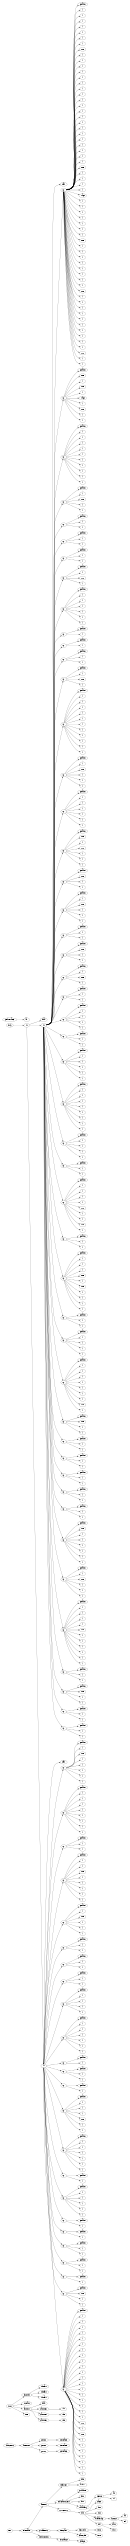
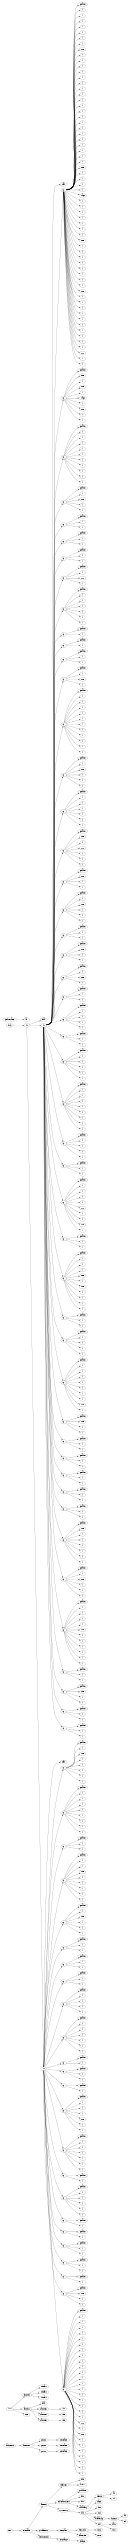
  digraph {
    rankdir=LR
    n1 [label=TEI]
    n2 [label=teiHeader]
    n3 [label=fileDesc]
    n4 [label=profileDesc]
    n5 [label=revisionDesc]
    n6 [label=titleStmt]
    n7 [label=publicationStmt]
    n8 [label=sourceDesc]
    n9 [label=textClass]
    n10 [label=listChange]
    n11 [label=title]
    n12 [label=author]
    n13 [label=publisher]
    n14 [label=idno]
    n15 [label=idno]
    n16 [label=availability]
    n17 [label=bibl]
    n18 [label=licence]
    n19 [label=ab]
    n20 [label=ref]
    n21 [label=name]
    n22 [label=idno]
    n23 [label=idno]
    n24 [label=availability]
    n25 [label=bibl]
    n26 [label=licence]
    n27 [label=date]
    n28 [label=idno]
    n29 [label=ab]
    n30 [label=ref]
    n31 [label=particDesc]
    n32 [label=listPerson]
    n33 [label=keywords]
    n34 [label=classCode]
    n35 [label=person]
    n36 [label=person]
    n37 [label=person]
    n38 [label=persName]
    n39 [label=persName]
    n40 [label=persName]
    n41 [label=term]
    n42 [label=term]
    n43 [label=change]
    n44 [label=front]
    n45 [label=docTitle]
-   n46 [label=docDate]
    n47 [label=castList]
    n48 [label=note]
    n49 [label=body]
    n50 [label=div]
    n51 [label=titlePart]
    n52 [label=titlePart]
    n53 [label=titlePart]
    n54 [label=performance]
    n55 [label=ab]
    n56 [label=head]
    n57 [label=castItem]
    n58 [label=castItem]
    n59 [label=castItem]
    n60 [label=role]
    n61 [label=role]
    n62 [label=role]
    n63 [label=head]
    n64 [label=div]
    n65 [label=div]
    n66 [label=head]
    n67 [label=sp]
    n68 [label=sp]
    n69 [label=sp]
    n70 [label=sp]
    n71 [label=sp]
    n72 [label=sp]
    n73 [label=sp]
    n74 [label=sp]
    n75 [label=sp]
    n76 [label=sp]
    n77 [label=sp]
    n78 [label=sp]
    n79 [label=sp]
    n80 [label=sp]
    n81 [label=sp]
    n82 [label=sp]
    n83 [label=sp]
    n84 [label=sp]
    n85 [label=sp]
    n86 [label=sp]
    n87 [label=sp]
    n88 [label=sp]
    n89 [label=sp]
    n90 [label=sp]
    n91 [label=sp]
    n92 [label=sp]
    n93 [label=sp]
    n94 [label=sp]
    n95 [label=sp]
    n96 [label=sp]
    n97 [label=sp]
    n98 [label=sp]
    n99 [label=sp]
    n100 [label=sp]
    n101 [label=sp]
    n102 [label=sp]
    n103 [label=sp]
    n104 [label=sp]
    n105 [label=sp]
    n106 [label=sp]
    n107 [label=sp]
    n108 [label=sp]
    n109 [label=sp]
    n110 [label=sp]
    n111 [label=sp]
    n112 [label=sp]
    n113 [label=sp]
    n114 [label=sp]
    n115 [label=head]
    n116 [label=sp]
    n117 [label=sp]
    n118 [label=sp]
    n119 [label=sp]
    n120 [label=sp]
    n121 [label=sp]
    n122 [label=sp]
    n123 [label=sp]
    n124 [label=sp]
    n125 [label=sp]
    n126 [label=sp]
    n127 [label=sp]
    n128 [label=sp]
    n129 [label=sp]
    n130 [label=sp]
    n131 [label=sp]
    n132 [label=sp]
    n133 [label=sp]
    n134 [label=sp]
    n135 [label=sp]
    n136 [label=sp]
    n137 [label=sp]
    n138 [label=sp]
    n139 [label=sp]
    n140 [label=speaker]
    n141 [label=l]
    n142 [label=l]
    n143 [label=l]
    n144 [label=l]
    n145 [label=l]
    n146 [label=l]
    n147 [label=l]
    n148 [label=note]
    n149 [label=l]
    n150 [label=l]
    n151 [label=l]
    n152 [label=l]
    n153 [label=l]
    n154 [label=l]
    n155 [label=l]
    n156 [label=l]
    n157 [label=l]
    n158 [label=l]
    n159 [label=l]
    n160 [label=l]
    n161 [label=l]
    n162 [label=l]
    n163 [label=l]
    n164 [label=l]
    n165 [label=l]
    n166 [label=l]
    n167 [label=l]
    n168 [label=l]
    n169 [label=note]
    n170 [label=l]
    n171 [label=l]
    n172 [label=l]
    n173 [label=l]
    n174 [label=stage]
    n175 [label=l]
    n176 [label=l]
    n177 [label=l]
    n178 [label=l]
    n179 [label=l]
    n180 [label=l]
    n181 [label=l]
    n182 [label=note]
    n183 [label=l]
    n184 [label=l]
    n185 [label=l]
    n186 [label=l]
    n187 [label=l]
    n188 [label=l]
    n189 [label=l]
    n190 [label=l]
    n191 [label=note]
    n192 [label=l]
    n193 [label=l]
    n194 [label=l]
    n195 [label=l]
    n196 [label=l]
    n197 [label=l]
    n198 [label=l]
    n199 [label=l]
    n200 [label=l]
    n201 [label=l]
    n202 [label=note]
    n203 [label=l]
    n204 [label=l]
    n205 [label=speaker]
    n206 [label=note]
    n207 [label=l]
    n208 [label=note]
    n209 [label=l]
    n210 [label=stage]
    n211 [label=l]
    n212 [label=note]
    n213 [label=l]
    n214 [label=l]
    n215 [label=speaker]
    n216 [label=l]
    n217 [label=l]
    n218 [label=l]
    n219 [label=l]
    n220 [label=l]
    n221 [label=l]
    n222 [label=l]
    n223 [label=l]
    n224 [label=l]
    n225 [label=l]
    n226 [label=speaker]
    n227 [label=l]
    n228 [label=note]
    n229 [label=l]
    n230 [label=l]
    n231 [label=speaker]
    n232 [label=l]
    n233 [label=l]
    n234 [label=speaker]
    n235 [label=l]
    n236 [label=l]
    n237 [label=speaker]
    n238 [label=l]
    n239 [label=l]
    n240 [label=speaker]
    n241 [label=l]
    n242 [label=note]
    n243 [label=l]
    n244 [label=speaker]
    n245 [label=l]
    n246 [label=l]
    n247 [label=l]
    n248 [label=l]
    n249 [label=l]
    n250 [label=l]
    n251 [label=speaker]
    n252 [label=l]
    n253 [label=speaker]
    n254 [label=l]
    n255 [label=speaker]
    n256 [label=l]
    n257 [label=l]
    n258 [label=speaker]
    n259 [label=l]
    n260 [label=note]
    n261 [label=l]
    n262 [label=speaker]
    n263 [label=l]
    n264 [label=l]
    n265 [label=l]
    n266 [label=l]
    n267 [label=l]
    n268 [label=l]
    n269 [label=l]
    n270 [label=l]
    n271 [label=l]
    n272 [label=l]
    n273 [label=l]
    n274 [label=speaker]
    n275 [label=l]
    n276 [label=note]
    n277 [label=l]
    n278 [label=l]
    n279 [label=l]
    n280 [label=speaker]
    n281 [label=l]
    n282 [label=l]
    n283 [label=l]
    n284 [label=l]
    n285 [label=l]
    n286 [label=l]
    n287 [label=speaker]
    n288 [label=note]
    n289 [label=l]
    n290 [label=note]
    n291 [label=l]
    n292 [label=l]
    n293 [label=l]
    n294 [label=speaker]
    n295 [label=note]
    n296 [label=l]
    n297 [label=l]
    n298 [label=speaker]
    n299 [label=l]
    n300 [label=note]
    n301 [label=l]
    n302 [label=l]
    n303 [label=l]
    n304 [label=speaker]
    n305 [label=l]
    n306 [label=l]
    n307 [label=speaker]
    n308 [label=note]
    n309 [label=l]
    n310 [label=l]
    n311 [label=speaker]
    n312 [label=l]
    n313 [label=note]
    n314 [label=l]
    n315 [label=speaker]
    n316 [label=l]
    n317 [label=l]
    n318 [label=speaker]
    n319 [label=l]
    n320 [label=l]
    n321 [label=l]
    n322 [label=l]
    n323 [label=speaker]
    n324 [label=l]
    n325 [label=l]
    n326 [label=speaker]
    n327 [label=l]
    n328 [label=l]
    n329 [label=l]
    n330 [label=l]
    n331 [label=l]
    n332 [label=speaker]
    n333 [label=l]
    n334 [label=l]
    n335 [label=l]
    n336 [label=l]
    n337 [label=l]
    n338 [label=l]
    n339 [label=l]
    n340 [label=l]
    n341 [label=speaker]
    n342 [label=l]
    n343 [label=l]
    n344 [label=l]
    n345 [label=l]
    n346 [label=speaker]
    n347 [label=l]
    n348 [label=l]
    n349 [label=speaker]
    n350 [label=l]
    n351 [label=l]
    n352 [label=l]
    n353 [label=l]
    n354 [label=note]
    n355 [label=l]
    n356 [label=l]
    n357 [label=note]
    n358 [label=l]
    n359 [label=speaker]
    n360 [label=l]
    n361 [label=l]
    n362 [label=speaker]
    n363 [label=l]
    n364 [label=l]
    n365 [label=l]
    n366 [label=note]
    n367 [label=l]
    n368 [label=note]
    n369 [label=l]
    n370 [label=l]
    n371 [label=l]
    n372 [label=l]
    n373 [label=speaker]
    n374 [label=l]
    n375 [label=l]
    n376 [label=speaker]
    n377 [label=l]
    n378 [label=l]
    n379 [label=l]
    n380 [label=l]
    n381 [label=speaker]
    n382 [label=l]
    n383 [label=l]
    n384 [label=l]
    n385 [label=l]
    n386 [label=l]
    n387 [label=l]
    n388 [label=l]
    n389 [label=note]
    n390 [label=l]
    n391 [label=speaker]
    n392 [label=note]
    n393 [label=l]
    n394 [label=l]
    n395 [label=speaker]
    n396 [label=l]
    n397 [label=l]
    n398 [label=speaker]
    n399 [label=l]
    n400 [label=l]
    n401 [label=speaker]
    n402 [label=l]
    n403 [label=l]
    n404 [label=speaker]
    n405 [label=l]
    n406 [label=l]
    n407 [label=speaker]
    n408 [label=l]
    n409 [label=l]
    n410 [label=speaker]
    n411 [label=note]
    n412 [label=l]
    n413 [label=l]
    n414 [label=l]
    n415 [label=l]
    n416 [label=l]
    n417 [label=l]
    n418 [label=speaker]
    n419 [label=l]
    n420 [label=note]
    n421 [label=l]
    n422 [label=l]
    n423 [label=l]
    n424 [label=speaker]
    n425 [label=l]
    n426 [label=l]
    n427 [label=l]
    n428 [label=l]
    n429 [label=note]
    n430 [label=l]
    n431 [label=l]
    n432 [label=l]
    n433 [label=l]
    n434 [label=l]
    n435 [label=l]
    n436 [label=speaker]
    n437 [label=l]
    n438 [label=l]
    n439 [label=speaker]
    n440 [label=note]
    n441 [label=l]
    n442 [label=l]
    n443 [label=speaker]
    n444 [label=l]
    n445 [label=l]
    n446 [label=speaker]
    n447 [label=l]
    n448 [label=l]
    n449 [label=speaker]
    n450 [label=l]
    n451 [label=note]
    n452 [label=l]
    n453 [label=l]
    n454 [label=l]
    n455 [label=l]
    n456 [label=l]
    n457 [label=speaker]
    n458 [label=l]
    n459 [label=l]
    n460 [label=l]
    n461 [label=l]
    n462 [label=l]
    n463 [label=l]
    n464 [label=l]
    n465 [label=l]
    n466 [label=speaker]
    n467 [label=l]
    n468 [label=l]
    n469 [label=speaker]
    n470 [label=l]
    n471 [label=l]
    n472 [label=note]
    n473 [label=l]
    n474 [label=l]
    n475 [label=l]
    n476 [label=l]
    n477 [label=l]
    n478 [label=speaker]
    n479 [label=l]
    n480 [label=note]
    n481 [label=l]
    n482 [label=l]
    n483 [label=l]
    n484 [label=speaker]
    n485 [label=l]
    n486 [label=l]
    n487 [label=speaker]
    n488 [label=l]
    n489 [label=l]
    n490 [label=speaker]
    n491 [label=l]
    n492 [label=l]
    n493 [label=speaker]
    n494 [label=l]
    n495 [label=l]
    n496 [label=l]
    n497 [label=l]
    n498 [label=speaker]
    n499 [label=l]
    n500 [label=l]
    n501 [label=l]
    n502 [label=l]
    n503 [label=l]
    n504 [label=l]
    n505 [label=speaker]
    n506 [label=l]
    n507 [label=speaker]
    n508 [label=l]
    n509 [label=l]
    n510 [label=speaker]
    n511 [label=l]
    n512 [label=speaker]
    n513 [label=l]
    n514 [label=l]
    n515 [label=l]
    n516 [label=note]
    n517 [label=l]
    n518 [label=l]
    n519 [label=speaker]
    n520 [label=l]
    n521 [label=l]
    n522 [label=l]
    n523 [label=l]
    n524 [label=l]
    n525 [label=l]
    n526 [label=speaker]
    n527 [label=l]
    n528 [label=speaker]
    n529 [label=l]
    n530 [label=l]
    n531 [label=l]
    n532 [label=l]
    n533 [label=l]
    n534 [label=speaker]
    n535 [label=l]
    n536 [label=speaker]
    n537 [label=l]
    n538 [label=speaker]
    n539 [label=l]
    n540 [label=l]
    n541 [label=speaker]
    n542 [label=l]
    n543 [label=l]
    n544 [label=speaker]
    n545 [label=l]
    n546 [label=speaker]
    n547 [label=note]
    n548 [label=l]
    n549 [label=l]
    n550 [label=speaker]
    n551 [label=l]
    n552 [label=l]
    n553 [label=l]
    n554 [label=l]
    n555 [label=l]
    n556 [label=l]
    n557 [label=l]
    n558 [label=l]
    n559 [label=l]
    n560 [label=l]
    n561 [label=l]
    n562 [label=l]
    n563 [label=l]
    n564 [label=l]
    n565 [label=l]
    n566 [label=l]
    n567 [label=l]
    n568 [label=l]
    n569 [label=l]
    n570 [label=note]
    n571 [label=l]
    n572 [label=note]
    n573 [label=l]
    n574 [label=l]
    n575 [label=l]
    n576 [label=l]
    n577 [label=l]
    n578 [label=l]
    n579 [label=l]
    n1 -> n2
    n2 -> n3
    n2 -> n4
    n2 -> n5
    n3 -> n6
    n3 -> n7
    n3 -> n8
    n4 -> n9
    n5 -> n10
    n6 -> n11
    n6 -> n12
    n7 -> n13
    n7 -> n14
    n7 -> n15
    n7 -> n16
    n8 -> n17
    n9 -> n33
    n9 -> n34
    n10 -> n43
    n16 -> n18
    n17 -> n21
    n17 -> n22
    n17 -> n23
    n17 -> n24
    n17 -> n25
    n18 -> n19
    n18 -> n20
    n24 -> n26
    n25 -> n27
    n25 -> n28
    n26 -> n29
    n26 -> n30
    n31 -> n32
    n32 -> n35
    n32 -> n36
    n32 -> n37
    n33 -> n41
    n33 -> n42
    n35 -> n38
    n36 -> n39
    n37 -> n40
    n44 -> n45
-   n44 -> n46
    n44 -> n47
    n44 -> n48
    n45 -> n51
    n45 -> n52
    n45 -> n53
    n47 -> n56
    n47 -> n57
    n47 -> n58
    n47 -> n59
    n49 -> n50
    n50 -> n63
    n50 -> n64
    n50 -> n65
    n54 -> n55
    n57 -> n60
    n58 -> n61
    n59 -> n62
    n64 -> n66
    n64 -> n67
    n64 -> n68
    n64 -> n69
    n64 -> n70
    n64 -> n71
    n64 -> n72
    n64 -> n73
    n64 -> n74
    n64 -> n75
    n64 -> n76
    n64 -> n77
    n64 -> n78
    n64 -> n79
    n64 -> n80
    n64 -> n81
    n64 -> n82
    n64 -> n83
    n64 -> n84
    n64 -> n85
    n64 -> n86
    n64 -> n87
    n64 -> n88
    n64 -> n89
    n64 -> n90
    n64 -> n91
    n64 -> n92
    n64 -> n93
    n64 -> n94
    n64 -> n95
    n64 -> n96
    n64 -> n97
    n64 -> n98
    n64 -> n99
    n64 -> n100
    n64 -> n101
    n64 -> n102
    n64 -> n103
    n64 -> n104
    n64 -> n105
    n64 -> n106
    n64 -> n107
    n64 -> n108
    n64 -> n109
    n64 -> n110
    n64 -> n111
    n64 -> n112
    n64 -> n113
    n64 -> n114
    n65 -> n115
    n65 -> n116
    n65 -> n117
    n65 -> n118
    n65 -> n119
    n65 -> n120
    n65 -> n121
    n65 -> n122
    n65 -> n123
    n65 -> n124
    n65 -> n125
    n65 -> n126
    n65 -> n127
    n65 -> n128
    n65 -> n129
    n65 -> n130
    n65 -> n131
    n65 -> n132
    n65 -> n133
    n65 -> n134
    n65 -> n135
    n65 -> n136
    n65 -> n137
    n65 -> n138
    n65 -> n139
    n67 -> n140
    n67 -> n141
    n67 -> n142
    n67 -> n143
    n67 -> n144
    n67 -> n145
    n67 -> n146
    n67 -> n147
    n67 -> n148
    n67 -> n149
    n67 -> n150
    n67 -> n151
    n67 -> n152
    n67 -> n153
    n67 -> n154
    n67 -> n155
    n67 -> n156
    n67 -> n157
    n67 -> n158
    n67 -> n159
    n67 -> n160
    n67 -> n161
    n67 -> n162
    n67 -> n163
    n67 -> n164
    n67 -> n165
    n67 -> n166
    n67 -> n167
    n67 -> n168
    n67 -> n169
    n67 -> n170
    n67 -> n171
    n67 -> n172
    n67 -> n173
    n67 -> n174
    n67 -> n175
    n67 -> n176
    n67 -> n177
    n67 -> n178
    n67 -> n179
    n67 -> n180
    n67 -> n181
    n67 -> n182
    n67 -> n183
    n67 -> n184
    n67 -> n185
    n67 -> n186
    n67 -> n187
    n67 -> n188
    n67 -> n189
    n67 -> n190
    n67 -> n191
    n67 -> n192
    n67 -> n193
    n67 -> n194
    n67 -> n195
    n67 -> n196
    n67 -> n197
    n67 -> n198
    n67 -> n199
    n67 -> n200
    n67 -> n201
    n67 -> n202
    n67 -> n203
    n67 -> n204
    n68 -> n205
    n68 -> n206
    n68 -> n207
    n68 -> n208
    n68 -> n209
    n68 -> n210
    n68 -> n211
    n68 -> n212
    n68 -> n213
    n68 -> n214
    n69 -> n215
    n69 -> n216
    n69 -> n217
    n69 -> n218
    n69 -> n219
    n69 -> n220
    n69 -> n221
    n69 -> n222
    n69 -> n223
    n69 -> n224
    n69 -> n225
    n70 -> n226
    n70 -> n227
    n70 -> n228
    n70 -> n229
    n70 -> n230
    n71 -> n231
    n71 -> n232
    n71 -> n233
    n72 -> n234
    n72 -> n235
    n72 -> n236
    n73 -> n237
    n73 -> n238
    n73 -> n239
    n74 -> n240
    n74 -> n241
    n74 -> n242
    n74 -> n243
    n75 -> n244
    n75 -> n245
    n75 -> n246
    n75 -> n247
    n75 -> n248
    n75 -> n249
    n75 -> n250
    n76 -> n251
    n76 -> n252
    n77 -> n253
    n77 -> n254
    n78 -> n255
    n78 -> n256
    n78 -> n257
    n79 -> n258
    n79 -> n259
    n79 -> n260
    n79 -> n261
    n80 -> n262
    n80 -> n263
    n80 -> n264
    n80 -> n265
    n80 -> n266
    n80 -> n267
    n80 -> n268
    n80 -> n269
    n80 -> n270
    n80 -> n271
    n80 -> n272
    n80 -> n273
    n81 -> n274
    n81 -> n275
    n81 -> n276
    n81 -> n277
    n81 -> n278
    n81 -> n279
    n82 -> n280
    n82 -> n281
    n82 -> n282
    n82 -> n283
    n82 -> n284
    n82 -> n285
    n82 -> n286
    n83 -> n287
    n83 -> n288
    n83 -> n289
    n83 -> n290
    n83 -> n291
    n83 -> n292
    n83 -> n293
    n84 -> n294
    n84 -> n295
    n84 -> n296
    n84 -> n297
    n85 -> n298
    n85 -> n299
    n85 -> n300
    n85 -> n301
    n85 -> n302
    n85 -> n303
    n86 -> n304
    n86 -> n305
    n86 -> n306
    n87 -> n307
    n87 -> n308
    n87 -> n309
    n87 -> n310
    n88 -> n311
    n88 -> n312
    n88 -> n313
    n88 -> n314
    n89 -> n315
    n89 -> n316
    n89 -> n317
    n90 -> n318
    n90 -> n319
    n90 -> n320
    n90 -> n321
    n90 -> n322
    n91 -> n323
    n91 -> n324
    n91 -> n325
    n92 -> n326
    n92 -> n327
    n92 -> n328
    n92 -> n329
    n92 -> n330
    n92 -> n331
    n93 -> n332
    n93 -> n333
    n93 -> n334
    n93 -> n335
    n93 -> n336
    n93 -> n337
    n93 -> n338
    n93 -> n339
    n93 -> n340
    n94 -> n341
    n94 -> n342
    n94 -> n343
    n94 -> n344
    n94 -> n345
    n95 -> n346
    n95 -> n347
    n95 -> n348
    n96 -> n349
    n96 -> n350
    n96 -> n351
    n96 -> n352
    n96 -> n353
    n96 -> n354
    n96 -> n355
    n96 -> n356
    n96 -> n357
    n96 -> n358
    n97 -> n359
    n97 -> n360
    n97 -> n361
    n98 -> n362
    n98 -> n363
    n98 -> n364
    n98 -> n365
    n98 -> n366
    n98 -> n367
    n98 -> n368
    n98 -> n369
    n98 -> n370
    n98 -> n371
    n98 -> n372
    n99 -> n373
    n99 -> n374
    n99 -> n375
    n100 -> n376
    n100 -> n377
    n100 -> n378
    n100 -> n379
    n100 -> n380
    n101 -> n381
    n101 -> n382
    n101 -> n383
    n101 -> n384
    n101 -> n385
    n101 -> n386
    n101 -> n387
    n101 -> n388
    n101 -> n389
    n101 -> n390
    n102 -> n391
    n102 -> n392
    n102 -> n393
    n102 -> n394
    n103 -> n395
    n103 -> n396
    n103 -> n397
    n104 -> n398
    n104 -> n399
    n104 -> n400
    n105 -> n401
    n105 -> n402
    n105 -> n403
    n106 -> n404
    n106 -> n405
    n106 -> n406
    n107 -> n407
    n107 -> n408
    n107 -> n409
    n108 -> n410
    n108 -> n411
    n108 -> n412
    n108 -> n413
    n108 -> n414
    n108 -> n415
    n108 -> n416
    n108 -> n417
    n109 -> n418
    n109 -> n419
    n109 -> n420
    n109 -> n421
    n109 -> n422
    n109 -> n423
    n110 -> n424
    n110 -> n425
    n110 -> n426
    n110 -> n427
    n110 -> n428
    n110 -> n429
    n110 -> n430
    n110 -> n431
    n110 -> n432
    n110 -> n433
    n110 -> n434
    n110 -> n435
    n111 -> n436
    n111 -> n437
    n111 -> n438
    n112 -> n439
    n112 -> n440
    n112 -> n441
    n112 -> n442
    n113 -> n443
    n113 -> n444
    n113 -> n445
    n114 -> n446
    n114 -> n447
    n114 -> n448
    n116 -> n449
    n116 -> n450
    n116 -> n451
    n116 -> n452
    n116 -> n453
    n116 -> n454
    n116 -> n455
    n116 -> n456
    n117 -> n457
    n117 -> n458
    n117 -> n459
    n117 -> n460
    n117 -> n461
    n117 -> n462
    n117 -> n463
    n117 -> n464
    n117 -> n465
    n118 -> n466
    n118 -> n467
    n118 -> n468
    n119 -> n469
    n119 -> n470
    n119 -> n471
    n119 -> n472
    n119 -> n473
    n119 -> n474
    n119 -> n475
    n119 -> n476
    n119 -> n477
    n120 -> n478
    n120 -> n479
    n120 -> n480
    n120 -> n481
    n120 -> n482
    n120 -> n483
    n121 -> n484
    n121 -> n485
    n121 -> n486
    n122 -> n487
    n122 -> n488
    n122 -> n489
    n123 -> n490
    n123 -> n491
    n123 -> n492
    n124 -> n493
    n124 -> n494
    n124 -> n495
    n124 -> n496
    n124 -> n497
    n125 -> n498
    n125 -> n499
    n125 -> n500
    n125 -> n501
    n125 -> n502
    n125 -> n503
    n125 -> n504
    n126 -> n505
    n126 -> n506
    n127 -> n507
    n127 -> n508
    n127 -> n509
    n128 -> n510
    n128 -> n511
    n129 -> n512
    n129 -> n513
    n129 -> n514
    n129 -> n515
    n129 -> n516
    n129 -> n517
    n129 -> n518
    n130 -> n519
    n130 -> n520
    n130 -> n521
    n130 -> n522
    n130 -> n523
    n130 -> n524
    n130 -> n525
    n131 -> n526
    n131 -> n527
    n132 -> n528
    n132 -> n529
    n132 -> n530
    n132 -> n531
    n132 -> n532
    n132 -> n533
    n133 -> n534
    n133 -> n535
    n134 -> n536
    n134 -> n537
    n135 -> n538
    n135 -> n539
    n135 -> n540
    n136 -> n541
    n136 -> n542
    n136 -> n543
    n137 -> n544
    n137 -> n545
    n138 -> n546
    n138 -> n547
    n138 -> n548
    n138 -> n549
    n139 -> n550
    n139 -> n551
    n139 -> n552
    n139 -> n553
    n139 -> n554
    n139 -> n555
    n139 -> n556
    n139 -> n557
    n139 -> n558
    n139 -> n559
    n139 -> n560
    n139 -> n561
    n139 -> n562
    n139 -> n563
    n139 -> n564
    n139 -> n565
    n139 -> n566
    n139 -> n567
    n139 -> n568
    n139 -> n569
    n139 -> n570
    n139 -> n571
    n139 -> n572
    n139 -> n573
    n139 -> n574
    n139 -> n575
    n139 -> n576
    n139 -> n577
    n139 -> n578
    n139 -> n579
  }
